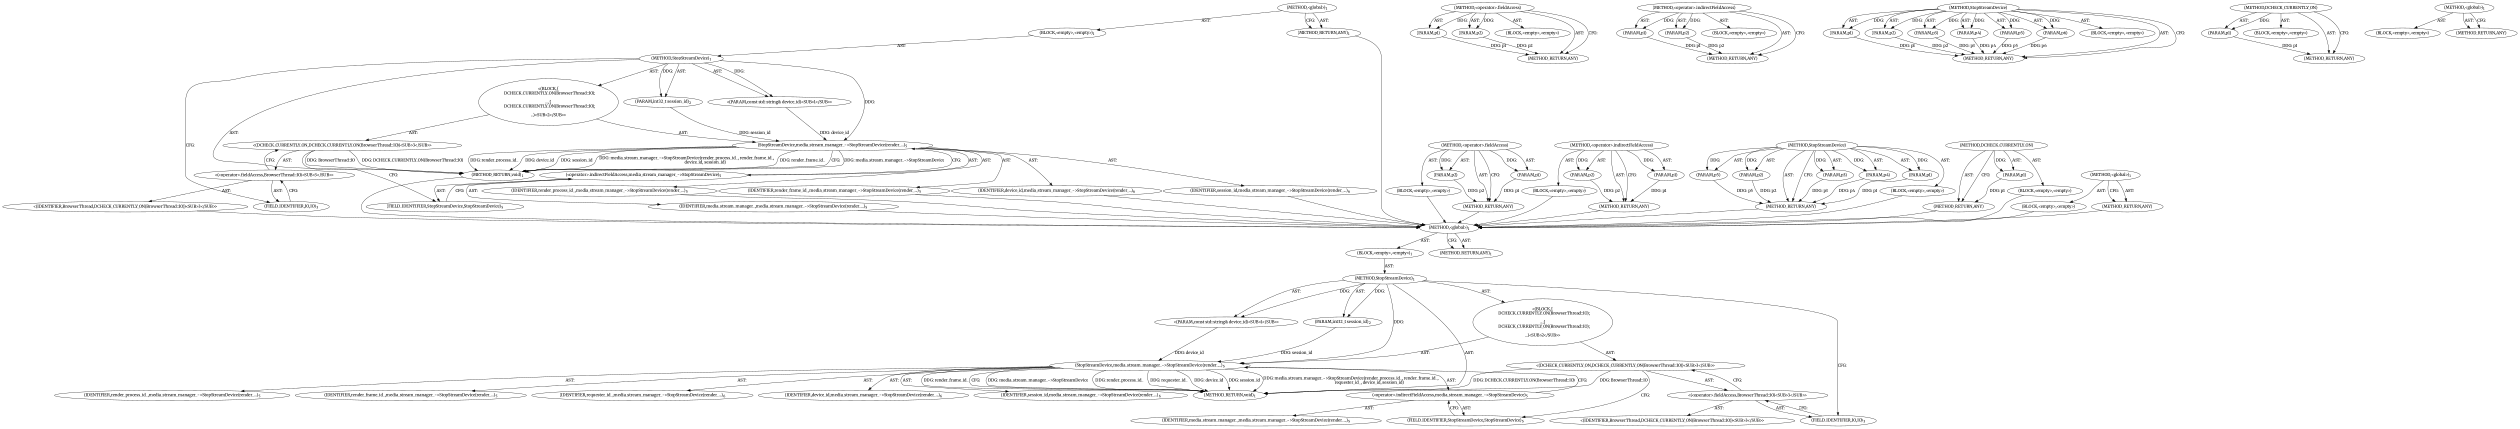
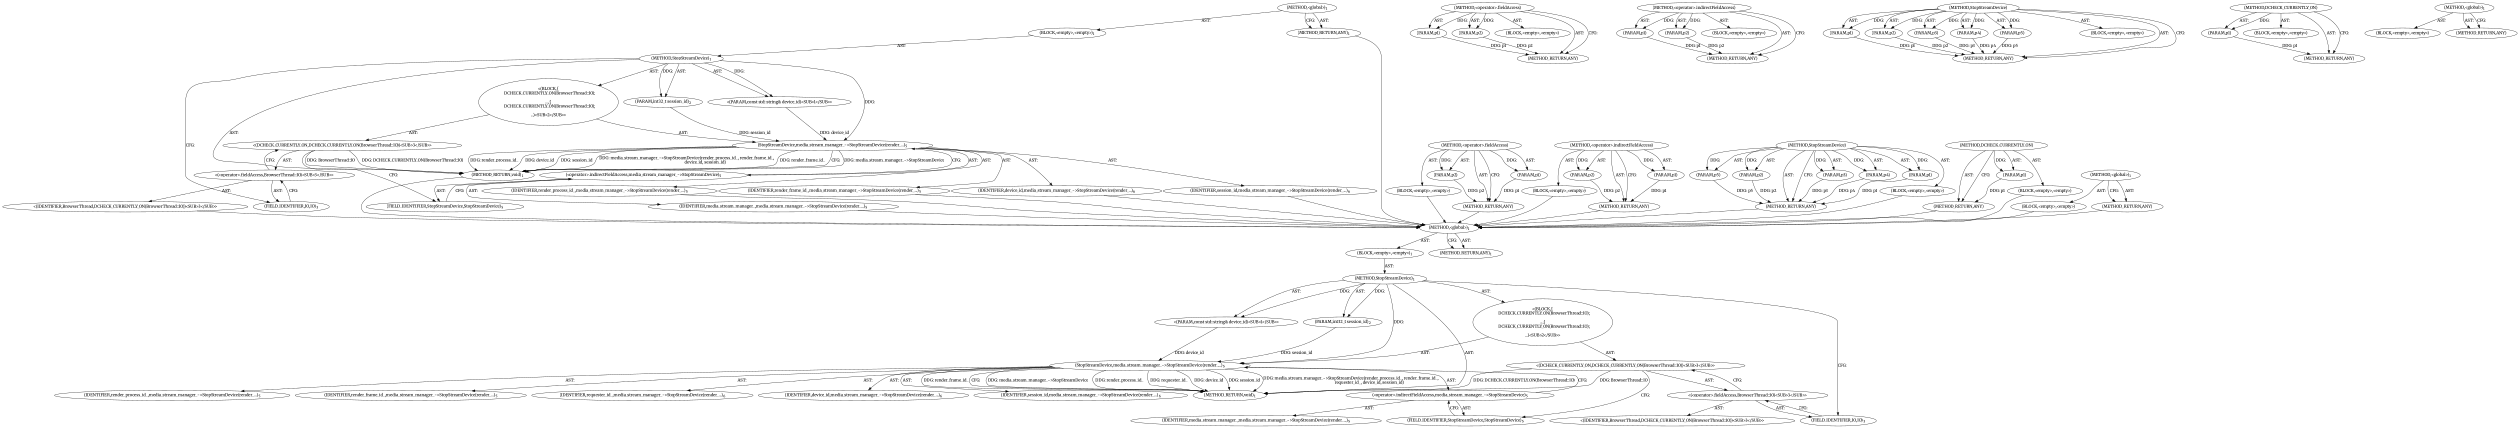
  digraph {
    fontname=Merriweather
    node [fontname=Merriweather]
    edge [fontname=Merriweather]
    n1 [label=<(METHOD,&lt;global&gt;)<SUB>1</SUB>>]
    n2 [label=<(BLOCK,&lt;empty&gt;,&lt;empty&gt;)<SUB>1</SUB>>]
    n3 [label=<(METHOD_RETURN,ANY)<SUB>1</SUB>>]
    n4 [label=<(METHOD,StopStreamDevice)<SUB>1</SUB>>]
    n5 [label="<(PARAM,const std::string&amp; device_id)<SUB>1</SUB>>"]
    n6 [label=<(PARAM,int32_t session_id)<SUB>2</SUB>>]
    n7 [label="<(BLOCK,{\n   DCHECK_CURRENTLY_ON(BrowserThread::IO);\n \n...,{\n   DCHECK_CURRENTLY_ON(BrowserThread::IO);\n \n...)<SUB>2</SUB>>"]
    n8 [label=<(FIELD_IDENTIFIER,IO,IO)<SUB>3</SUB>>]
    n9 [label=<(StopStreamDevice,media_stream_manager_-&gt;StopStreamDevice(render_...)<SUB>5</SUB>>]
    n10 [label=<(METHOD_RETURN,void)<SUB>1</SUB>>]
    n11 [label="<(DCHECK_CURRENTLY_ON,DCHECK_CURRENTLY_ON(BrowserThread::IO))<SUB>3</SUB>>"]
    n12 [label="<(&lt;operator&gt;.fieldAccess,BrowserThread::IO)<SUB>3</SUB>>"]
    n13 [label=<(FIELD_IDENTIFIER,StopStreamDevice,StopStreamDevice)<SUB>5</SUB>>]
    n14 [label="<(IDENTIFIER,BrowserThread,DCHECK_CURRENTLY_ON(BrowserThread::IO))<SUB>3</SUB>>"]
    n15 [label=<(METHOD,&lt;global&gt;)<SUB>1</SUB>>]
    n16 [label=<(&lt;operator&gt;.indirectFieldAccess,media_stream_manager_-&gt;StopStreamDevice)<SUB>5</SUB>>]
    n17 [label=<(IDENTIFIER,render_process_id_,media_stream_manager_-&gt;StopStreamDevice(render_...)<SUB>5</SUB>>]
    n18 [label=<(IDENTIFIER,render_frame_id_,media_stream_manager_-&gt;StopStreamDevice(render_...)<SUB>5</SUB>>]
    n19 [label=<(IDENTIFIER,device_id,media_stream_manager_-&gt;StopStreamDevice(render_...)<SUB>6</SUB>>]
    n20 [label=<(IDENTIFIER,session_id,media_stream_manager_-&gt;StopStreamDevice(render_...)<SUB>6</SUB>>]
    n21 [label=<(IDENTIFIER,media_stream_manager_,media_stream_manager_-&gt;StopStreamDevice(render_...)<SUB>5</SUB>>]
    n22 [label=<(METHOD,&lt;operator&gt;.fieldAccess)>]
    n23 [label=<(PARAM,p1)>]
    n24 [label=<(PARAM,p2)>]
    n25 [label=<(BLOCK,&lt;empty&gt;,&lt;empty&gt;)>]
    n26 [label=<(METHOD_RETURN,ANY)>]
    n27 [label=<(METHOD,&lt;operator&gt;.indirectFieldAccess)>]
    n28 [label=<(PARAM,p1)>]
    n29 [label=<(PARAM,p2)>]
    n30 [label=<(BLOCK,&lt;empty&gt;,&lt;empty&gt;)>]
    n31 [label=<(METHOD_RETURN,ANY)>]
    n32 [label=<(METHOD,StopStreamDevice)>]
    n33 [label=<(PARAM,p1)>]
    n34 [label=<(PARAM,p2)>]
    n35 [label=<(PARAM,p3)>]
    n36 [label=<(PARAM,p4)>]
    n37 [label=<(PARAM,p5)>]
    n38 [label=<(BLOCK,&lt;empty&gt;,&lt;empty&gt;)>]
    n39 [label=<(METHOD_RETURN,ANY)>]
    n40 [label=<(METHOD,DCHECK_CURRENTLY_ON)>]
    n41 [label=<(PARAM,p1)>]
    n42 [label=<(BLOCK,&lt;empty&gt;,&lt;empty&gt;)>]
    n43 [label=<(METHOD_RETURN,ANY)>]
    n44 [label=<(METHOD,&lt;global&gt;)<SUB>1</SUB>>]
    n45 [label=<(BLOCK,&lt;empty&gt;,&lt;empty&gt;)>]
    n46 [label=<(METHOD_RETURN,ANY)>]
    n47 [label=<(BLOCK,&lt;empty&gt;,&lt;empty&gt;)<SUB>1</SUB>>]
    n48 [label=<(METHOD_RETURN,ANY)<SUB>1</SUB>>]
    n49 [label=<(METHOD,StopStreamDevice)<SUB>1</SUB>>]
    n50 [label="<(PARAM,const std::string&amp; device_id)<SUB>1</SUB>>"]
    n51 [label=<(PARAM,int32_t session_id)<SUB>2</SUB>>]
    n52 [label="<(BLOCK,{\n   DCHECK_CURRENTLY_ON(BrowserThread::IO);\n \n...,{\n   DCHECK_CURRENTLY_ON(BrowserThread::IO);\n \n...)<SUB>2</SUB>>"]
    n53 [label=<(FIELD_IDENTIFIER,IO,IO)<SUB>3</SUB>>]
    n54 [label=<(StopStreamDevice,media_stream_manager_-&gt;StopStreamDevice(render_...)<SUB>5</SUB>>]
    n55 [label=<(METHOD_RETURN,void)<SUB>1</SUB>>]
    n56 [label="<(DCHECK_CURRENTLY_ON,DCHECK_CURRENTLY_ON(BrowserThread::IO))<SUB>3</SUB>>"]
    n57 [label="<(&lt;operator&gt;.fieldAccess,BrowserThread::IO)<SUB>3</SUB>>"]
    n58 [label=<(FIELD_IDENTIFIER,StopStreamDevice,StopStreamDevice)<SUB>5</SUB>>]
    n59 [label="<(IDENTIFIER,BrowserThread,DCHECK_CURRENTLY_ON(BrowserThread::IO))<SUB>3</SUB>>"]
    n60 [label=<(&lt;operator&gt;.indirectFieldAccess,media_stream_manager_-&gt;StopStreamDevice)<SUB>5</SUB>>]
    n61 [label=<(IDENTIFIER,render_process_id_,media_stream_manager_-&gt;StopStreamDevice(render_...)<SUB>5</SUB>>]
    n62 [label=<(IDENTIFIER,render_frame_id_,media_stream_manager_-&gt;StopStreamDevice(render_...)<SUB>5</SUB>>]
    n63 [label=<(IDENTIFIER,requester_id_,media_stream_manager_-&gt;StopStreamDevice(render_...)<SUB>6</SUB>>]
    n64 [label=<(IDENTIFIER,device_id,media_stream_manager_-&gt;StopStreamDevice(render_...)<SUB>6</SUB>>]
    n65 [label=<(IDENTIFIER,session_id,media_stream_manager_-&gt;StopStreamDevice(render_...)<SUB>6</SUB>>]
    n66 [label=<(IDENTIFIER,media_stream_manager_,media_stream_manager_-&gt;StopStreamDevice(render_...)<SUB>5</SUB>>]
    n67 [label=<(METHOD,&lt;operator&gt;.fieldAccess)>]
    n68 [label=<(PARAM,p1)>]
    n69 [label=<(PARAM,p2)>]
    n70 [label=<(BLOCK,&lt;empty&gt;,&lt;empty&gt;)>]
    n71 [label=<(METHOD_RETURN,ANY)>]
    n72 [label=<(METHOD,&lt;operator&gt;.indirectFieldAccess)>]
    n73 [label=<(PARAM,p1)>]
    n74 [label=<(PARAM,p2)>]
    n75 [label=<(BLOCK,&lt;empty&gt;,&lt;empty&gt;)>]
    n76 [label=<(METHOD_RETURN,ANY)>]
    n77 [label=<(METHOD,StopStreamDevice)>]
    n78 [label=<(PARAM,p1)>]
    n79 [label=<(PARAM,p2)>]
    n80 [label=<(PARAM,p3)>]
    n81 [label=<(PARAM,p4)>]
    n82 [label=<(PARAM,p5)>]
-   n83 [label=<(PARAM,p6)>]
    n84 [label=<(BLOCK,&lt;empty&gt;,&lt;empty&gt;)>]
    n85 [label=<(METHOD_RETURN,ANY)>]
    n86 [label=<(METHOD,DCHECK_CURRENTLY_ON)>]
    n87 [label=<(PARAM,p1)>]
    n88 [label=<(BLOCK,&lt;empty&gt;,&lt;empty&gt;)>]
    n89 [label=<(METHOD_RETURN,ANY)>]
    n90 [label=<(METHOD,&lt;global&gt;)<SUB>1</SUB>>]
    n91 [label=<(BLOCK,&lt;empty&gt;,&lt;empty&gt;)>]
    n92 [label=<(METHOD_RETURN,ANY)>]
    n1 -> n2 [label="AST: "]
    n1 -> n3 [label="AST: "]
    n1 -> n3 [label="CFG: "]
    n2 -> n4 [label="AST: "]
    n3 -> n15
    n4 -> n5 [label="AST: "]
    n4 -> n5 [label="DDG: "]
    n4 -> n6 [label="AST: "]
    n4 -> n6 [label="DDG: "]
    n4 -> n7 [label="AST: "]
    n4 -> n8 [label="CFG: "]
    n4 -> n9 [label="DDG: "]
    n4 -> n10 [label="AST: "]
    n5 -> n9 [label="DDG: device_id"]
    n6 -> n9 [label="DDG: session_id"]
    n7 -> n9 [label="AST: "]
    n7 -> n11 [label="AST: "]
    n8 -> n12 [label="CFG: "]
    n9 -> n10 [label="CFG: "]
    n9 -> n10 [label="DDG: media_stream_manager_-&gt;StopStreamDevice"]
    n9 -> n10 [label="DDG: render_process_id_"]
    n9 -> n10 [label="DDG: device_id"]
    n9 -> n10 [label="DDG: session_id"]
    n9 -> n10 [label="DDG: media_stream_manager_-&gt;StopStreamDevice(render_process_id_, render_frame_id_,\n                                          device_id, session_id)"]
    n9 -> n10 [label="DDG: render_frame_id_"]
    n9 -> n16 [label="AST: "]
    n9 -> n17 [label="AST: "]
    n9 -> n18 [label="AST: "]
    n9 -> n19 [label="AST: "]
    n9 -> n20 [label="AST: "]
    n10 -> n15
    n11 -> n10 [label="DDG: BrowserThread::IO"]
    n11 -> n10 [label="DDG: DCHECK_CURRENTLY_ON(BrowserThread::IO)"]
    n11 -> n12 [label="AST: "]
    n11 -> n13 [label="CFG: "]
    n12 -> n8 [label="AST: "]
    n12 -> n11 [label="CFG: "]
    n12 -> n14 [label="AST: "]
    n13 -> n16 [label="CFG: "]
    n14 -> n15
    n15 -> n47 [label="AST: "]
    n15 -> n48 [label="AST: "]
    n15 -> n48 [label="CFG: "]
    n16 -> n9 [label="CFG: "]
    n16 -> n13 [label="AST: "]
    n16 -> n21 [label="AST: "]
    n17 -> n15
    n18 -> n15
    n19 -> n15
    n20 -> n15
    n21 -> n15
    n22 -> n23 [label="AST: "]
    n22 -> n23 [label="DDG: "]
    n22 -> n24 [label="AST: "]
    n22 -> n24 [label="DDG: "]
    n22 -> n25 [label="AST: "]
    n22 -> n26 [label="AST: "]
    n22 -> n26 [label="CFG: "]
    n23 -> n26 [label="DDG: p1"]
    n24 -> n26 [label="DDG: p2"]
    n25 -> n15
    n26 -> n15
    n27 -> n28 [label="AST: "]
    n27 -> n28 [label="DDG: "]
    n27 -> n29 [label="AST: "]
    n27 -> n29 [label="DDG: "]
    n27 -> n30 [label="AST: "]
    n27 -> n31 [label="AST: "]
    n27 -> n31 [label="CFG: "]
    n28 -> n31 [label="DDG: p1"]
    n29 -> n31 [label="DDG: p2"]
    n30 -> n15
    n31 -> n15
    n32 -> n33 [label="AST: "]
    n32 -> n33 [label="DDG: "]
    n32 -> n34 [label="AST: "]
    n32 -> n34 [label="DDG: "]
    n32 -> n35 [label="AST: "]
    n32 -> n35 [label="DDG: "]
    n32 -> n36 [label="AST: "]
    n32 -> n36 [label="DDG: "]
    n32 -> n37 [label="AST: "]
    n32 -> n37 [label="DDG: "]
    n32 -> n38 [label="AST: "]
    n32 -> n39 [label="AST: "]
    n32 -> n39 [label="CFG: "]
    n33 -> n39 [label="DDG: p1"]
    n34 -> n39 [label="DDG: p2"]
    n35 -> n39 [label="DDG: p3"]
    n36 -> n39 [label="DDG: p4"]
    n37 -> n39 [label="DDG: p5"]
    n38 -> n15
    n39 -> n15
    n40 -> n41 [label="AST: "]
    n40 -> n41 [label="DDG: "]
    n40 -> n42 [label="AST: "]
    n40 -> n43 [label="AST: "]
    n40 -> n43 [label="CFG: "]
    n41 -> n43 [label="DDG: p1"]
    n42 -> n15
    n43 -> n15
    n44 -> n45 [label="AST: "]
    n44 -> n46 [label="AST: "]
    n44 -> n46 [label="CFG: "]
    n45 -> n15
    n46 -> n15
    n47 -> n49 [label="AST: "]
    n49 -> n50 [label="AST: "]
    n49 -> n50 [label="DDG: "]
    n49 -> n51 [label="AST: "]
    n49 -> n51 [label="DDG: "]
    n49 -> n52 [label="AST: "]
    n49 -> n53 [label="CFG: "]
    n49 -> n54 [label="DDG: "]
    n49 -> n55 [label="AST: "]
    n50 -> n54 [label="DDG: device_id"]
    n51 -> n54 [label="DDG: session_id"]
    n52 -> n54 [label="AST: "]
    n52 -> n56 [label="AST: "]
    n53 -> n57 [label="CFG: "]
    n54 -> n55 [label="CFG: "]
    n54 -> n55 [label="DDG: media_stream_manager_-&gt;StopStreamDevice"]
    n54 -> n55 [label="DDG: render_process_id_"]
    n54 -> n55 [label="DDG: requester_id_"]
    n54 -> n55 [label="DDG: device_id"]
    n54 -> n55 [label="DDG: session_id"]
    n54 -> n55 [label="DDG: media_stream_manager_-&gt;StopStreamDevice(render_process_id_, render_frame_id_,\n                                          requester_id_, device_id, session_id)"]
    n54 -> n55 [label="DDG: render_frame_id_"]
    n54 -> n60 [label="AST: "]
    n54 -> n61 [label="AST: "]
    n54 -> n62 [label="AST: "]
    n54 -> n63 [label="AST: "]
    n54 -> n64 [label="AST: "]
    n54 -> n65 [label="AST: "]
    n56 -> n55 [label="DDG: BrowserThread::IO"]
    n56 -> n55 [label="DDG: DCHECK_CURRENTLY_ON(BrowserThread::IO)"]
    n56 -> n57 [label="AST: "]
    n56 -> n58 [label="CFG: "]
    n57 -> n53 [label="AST: "]
    n57 -> n56 [label="CFG: "]
    n57 -> n59 [label="AST: "]
    n58 -> n60 [label="CFG: "]
    n60 -> n54 [label="CFG: "]
    n60 -> n58 [label="AST: "]
    n60 -> n66 [label="AST: "]
    n67 -> n68 [label="AST: "]
    n67 -> n68 [label="DDG: "]
    n67 -> n69 [label="AST: "]
    n67 -> n69 [label="DDG: "]
    n67 -> n70 [label="AST: "]
    n67 -> n71 [label="AST: "]
    n67 -> n71 [label="CFG: "]
    n68 -> n71 [label="DDG: p1"]
    n69 -> n71 [label="DDG: p2"]
    n72 -> n73 [label="AST: "]
    n72 -> n73 [label="DDG: "]
    n72 -> n74 [label="AST: "]
    n72 -> n74 [label="DDG: "]
    n72 -> n75 [label="AST: "]
    n72 -> n76 [label="AST: "]
    n72 -> n76 [label="CFG: "]
    n73 -> n76 [label="DDG: p1"]
    n74 -> n76 [label="DDG: p2"]
    n77 -> n78 [label="AST: "]
    n77 -> n78 [label="DDG: "]
    n77 -> n79 [label="AST: "]
    n77 -> n79 [label="DDG: "]
    n77 -> n80 [label="AST: "]
    n77 -> n80 [label="DDG: "]
    n77 -> n81 [label="AST: "]
    n77 -> n81 [label="DDG: "]
    n77 -> n82 [label="AST: "]
    n77 -> n82 [label="DDG: "]
-   n77 -> n83 [label="AST: "]
-   n77 -> n83 [label="DDG: "]
    n77 -> n84 [label="AST: "]
    n77 -> n85 [label="AST: "]
    n77 -> n85 [label="CFG: "]
    n78 -> n85 [label="DDG: p1"]
    n79 -> n85 [label="DDG: p2"]
    n80 -> n85 [label="DDG: p3"]
    n81 -> n85 [label="DDG: p4"]
    n82 -> n85 [label="DDG: p5"]
-   n83 -> n85 [label="DDG: p6"]
    n86 -> n87 [label="AST: "]
    n86 -> n87 [label="DDG: "]
    n86 -> n88 [label="AST: "]
    n86 -> n89 [label="AST: "]
    n86 -> n89 [label="CFG: "]
    n87 -> n89 [label="DDG: p1"]
    n90 -> n91 [label="AST: "]
    n90 -> n92 [label="AST: "]
    n90 -> n92 [label="CFG: "]
  }
